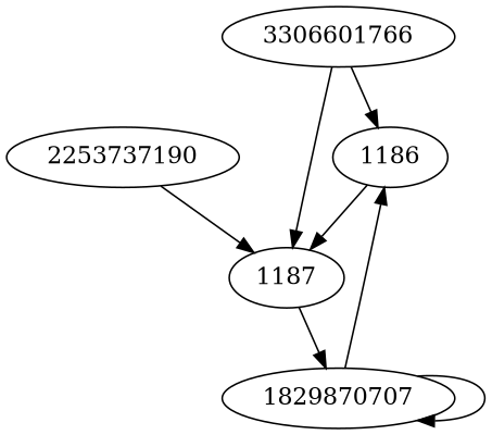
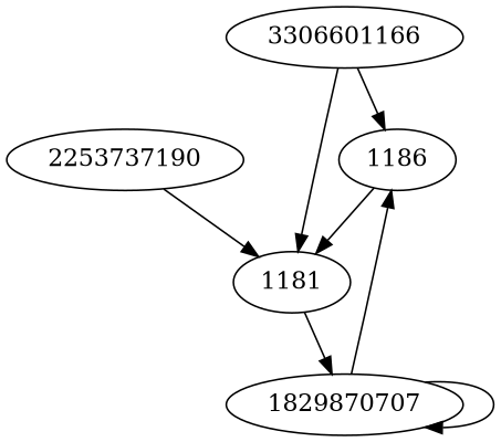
  digraph {
    1186
-   1187
+   1187 [label=1181]
    n3 [label=1829870707]
    2253737190
-   3306601766
+   3306601766 [label=3306601166]
    1186 -> 1187
    1187 -> n3
    n3 -> 1186
    n3 -> n3
    2253737190 -> 1187
    3306601766 -> 1186
    3306601766 -> 1187
  }
